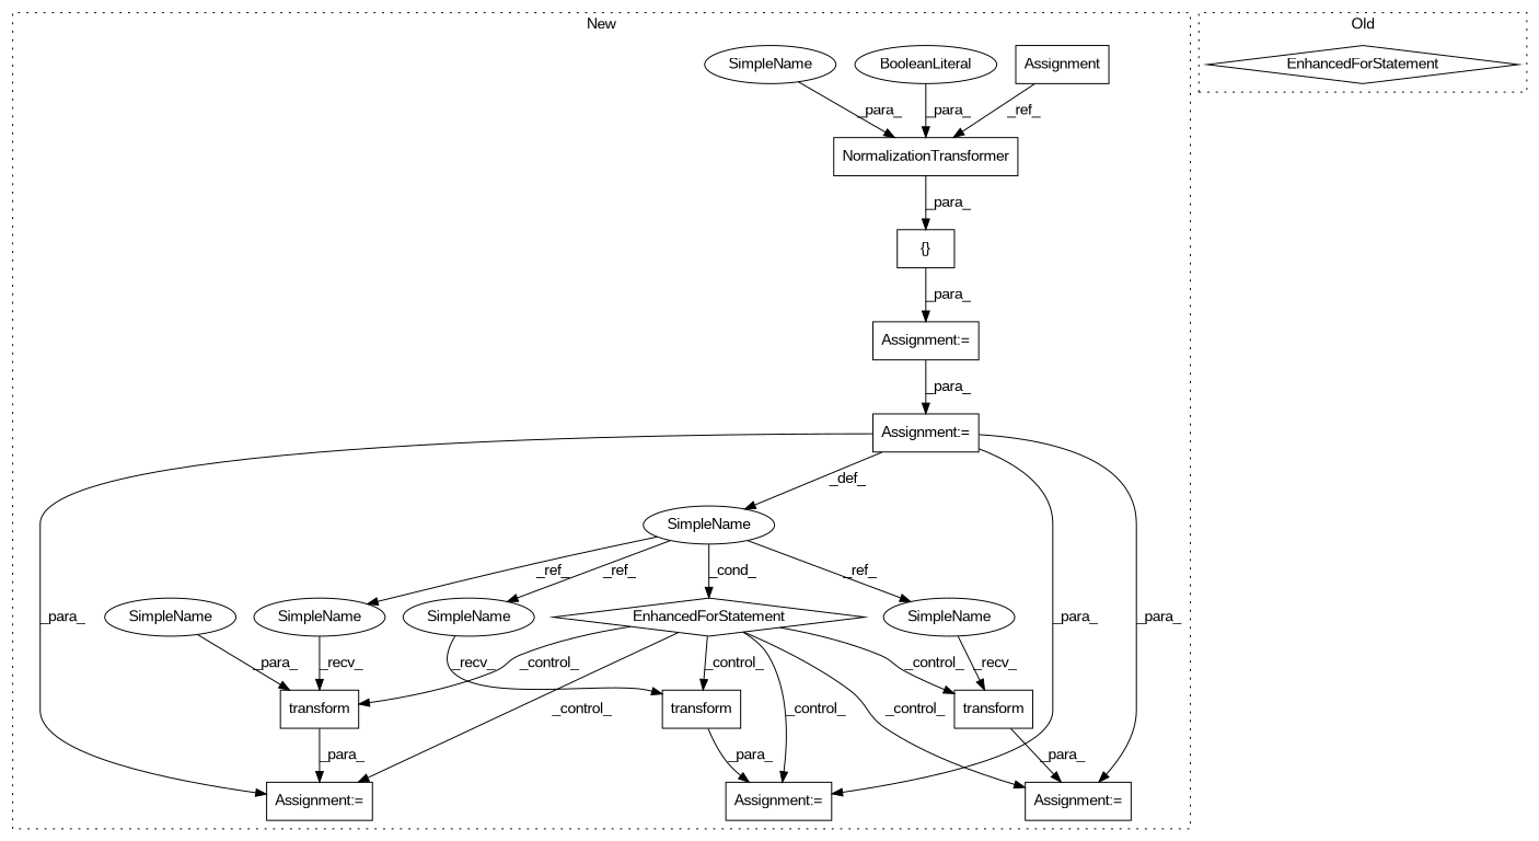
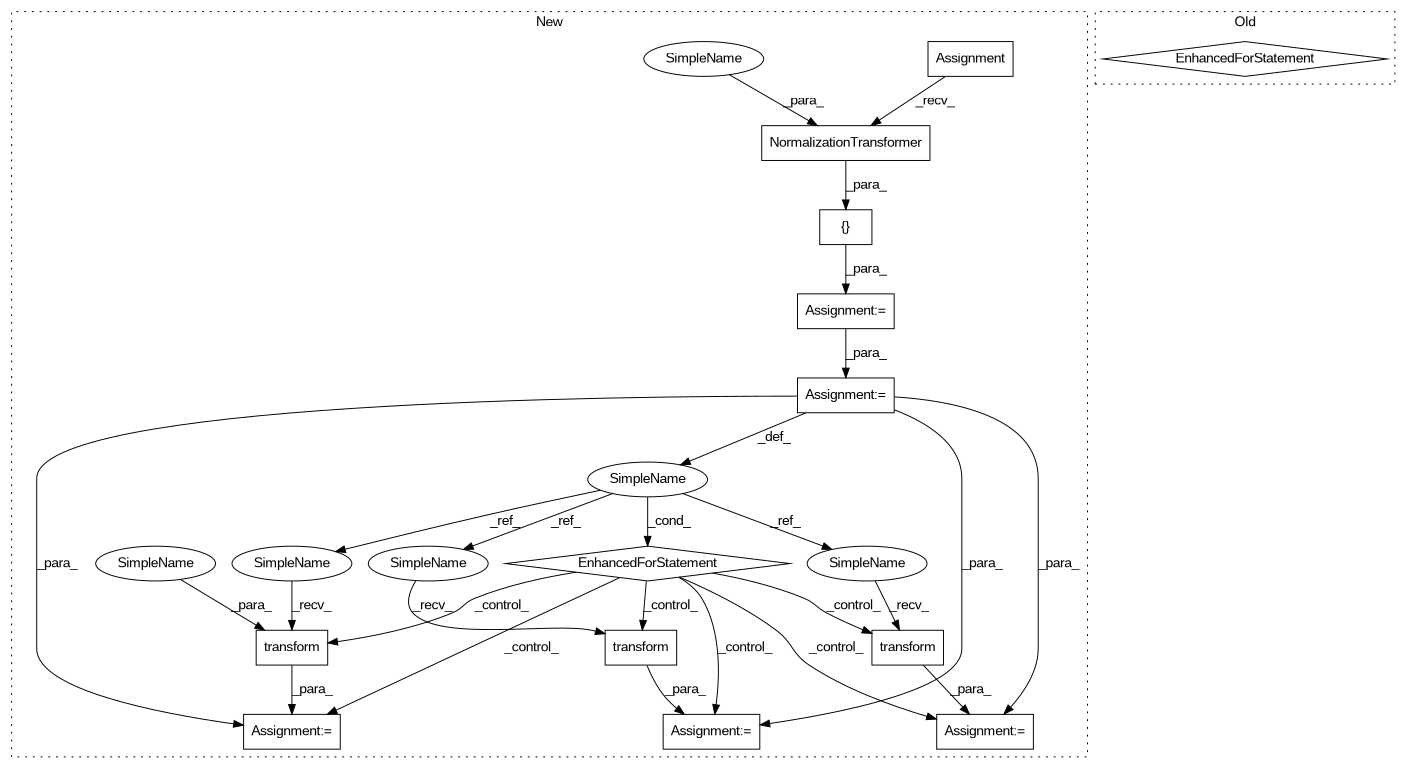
  digraph {
    fontname="Liberation Sans"
    node [a=42 fontname="Liberation Sans" l=11 s="3751,3834" shape=box]
    edge [fontname="Liberation Sans"]
    n1 [a=32 l="25,1" label=NormalizationTransformer s="3660,3695"]
    n2 [a=32 l="10,1" label=transform s="3945,3959"]
    n3 [a=4 l="1,1" label="{}" s="3644,3696"]
    n4 [a=32 l="10,1" label=transform s="3904,3919"]
    n5 [a=32 l="10,1" label=transform s="3862,3877"]
    n6 [a=70 l="53,2" label=EnhancedForStatement shape=diamond]
    n7 [a=22 l=14 label=Assignment s=3645]
-   n8 [a=9 l=4 label=BooleanLiteral s=3685 shape=ellipse]
    n9 [label=SimpleName s=3808 shape=ellipse]
    n10 [a=7 l=1 label="Assignment:=" s=3849]
    n11 [a=7 l=1 label="Assignment:=" s=3891]
    n12 [a=7 l="53,2" label="Assignment:="]
    n13 [a=7 l=1 label="Assignment:=" s=3626]
    n14 [a=7 l=1 label="Assignment:=" s=3932]
    n15 [l=5 label=SimpleName s=3690 shape=ellipse]
    n16 [l=5 label=SimpleName s=3872 shape=ellipse]
    n17 [label=SimpleName s=3850 shape=ellipse]
    n18 [label=SimpleName s=3933 shape=ellipse]
    n19 [label=SimpleName s=3892 shape=ellipse]
    n20 [a=70 l="53,2" label=EnhancedForStatement s="2938,3021" shape=diamond]
    subgraph cluster_1 {
      label=New
      style=dotted
      n1
      n2
      n3
      n4
      n5
      n6
      n7
-     n8
      n9
      n10
      n11
      n12
      n13
      n14
      n15
      n16
      n17
      n18
      n19
    }
    subgraph cluster_2 {
      label=Old
      style=dotted
      n20
    }
    n1 -> n3 [label=_para_]
    n2 -> n14 [label=_para_]
    n3 -> n13 [label=_para_]
    n4 -> n11 [label=_para_]
    n5 -> n10 [label=_para_]
    n6 -> n2 [label=_control_]
    n6 -> n4 [label=_control_]
    n6 -> n5 [label=_control_]
    n6 -> n10 [label=_control_]
    n6 -> n11 [label=_control_]
    n6 -> n14 [label=_control_]
-   n7 -> n1 [label=_ref_]
-   n8 -> n1 [label=_para_]
+   n7 -> n1 [label=_recv_]
    n9 -> n6 [label=_cond_]
    n9 -> n17 [label=_ref_]
    n9 -> n18 [label=_ref_]
    n9 -> n19 [label=_ref_]
    n12 -> n9 [label=_def_]
    n12 -> n10 [label=_para_]
    n12 -> n11 [label=_para_]
    n12 -> n14 [label=_para_]
    n13 -> n12 [label=_para_]
    n15 -> n1 [label=_para_]
    n16 -> n5 [label=_para_]
    n17 -> n5 [label=_recv_]
    n18 -> n2 [label=_recv_]
    n19 -> n4 [label=_recv_]
  }
